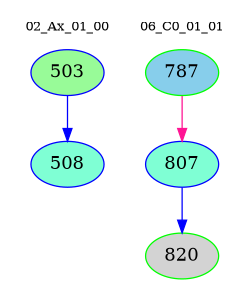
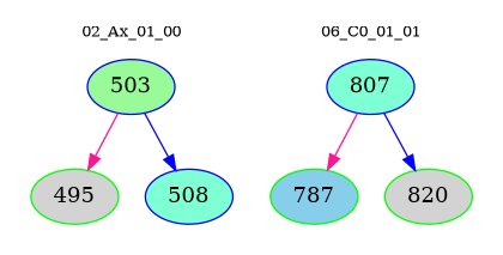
  digraph {
    node [color=blue fillcolor=lightgrey style=filled]
    edge [color=deeppink]
    n1 [fillcolor=palegreen label=503]
+   n2 [color=green label=495]
    n3 [fillcolor=aquamarine label=508]
    n4 [fillcolor=aquamarine label=807]
    n5 [color=green fillcolor=skyblue label=787]
    n6 [color=green label=820]
    subgraph cluster_1 {
      color=white
      fontsize=10
      label="02_Ax_01_00"
      n1
+     n2
      n3
    }
    subgraph cluster_2 {
      color=white
      fontsize=10
      label="06_C0_01_01"
      n4
      n5
      n6
    }
+   n1 -> n2
    n1 -> n3 [color=blue]
-   n5 -> n4
+   n4 -> n5
    n4 -> n6 [color=blue]
  }
